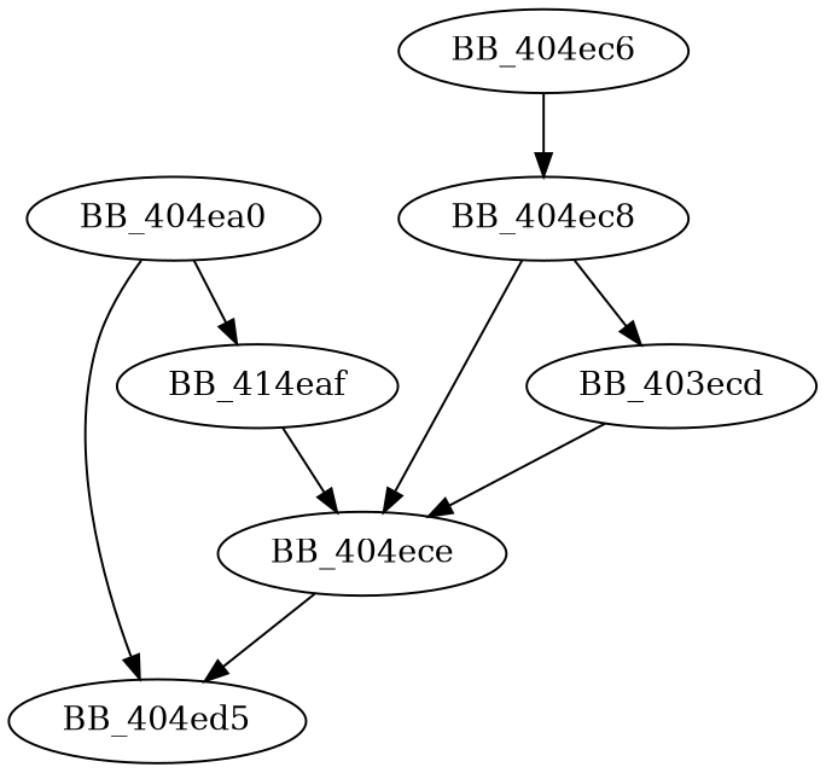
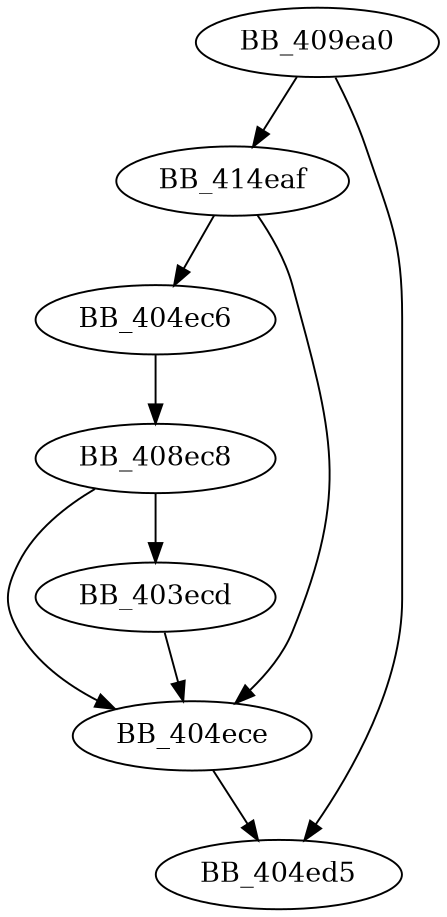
  digraph {
    n1 [label=BB_414eaf]
-   BB_404ea0
+   BB_404ea0 [label=BB_409ea0]
    n3 [label=BB_404ed5]
    n4 [label=BB_404ec6]
    BB_404ece
-   BB_404ec8
+   BB_404ec8 [label=BB_408ec8]
    n7 [label=BB_403ecd]
+   n1 -> n4
    n1 -> BB_404ece
    BB_404ea0 -> n1
    BB_404ea0 -> n3
    n4 -> BB_404ec8
    BB_404ece -> n3
    BB_404ec8 -> BB_404ece
    BB_404ec8 -> n7
    n7 -> BB_404ece
  }
